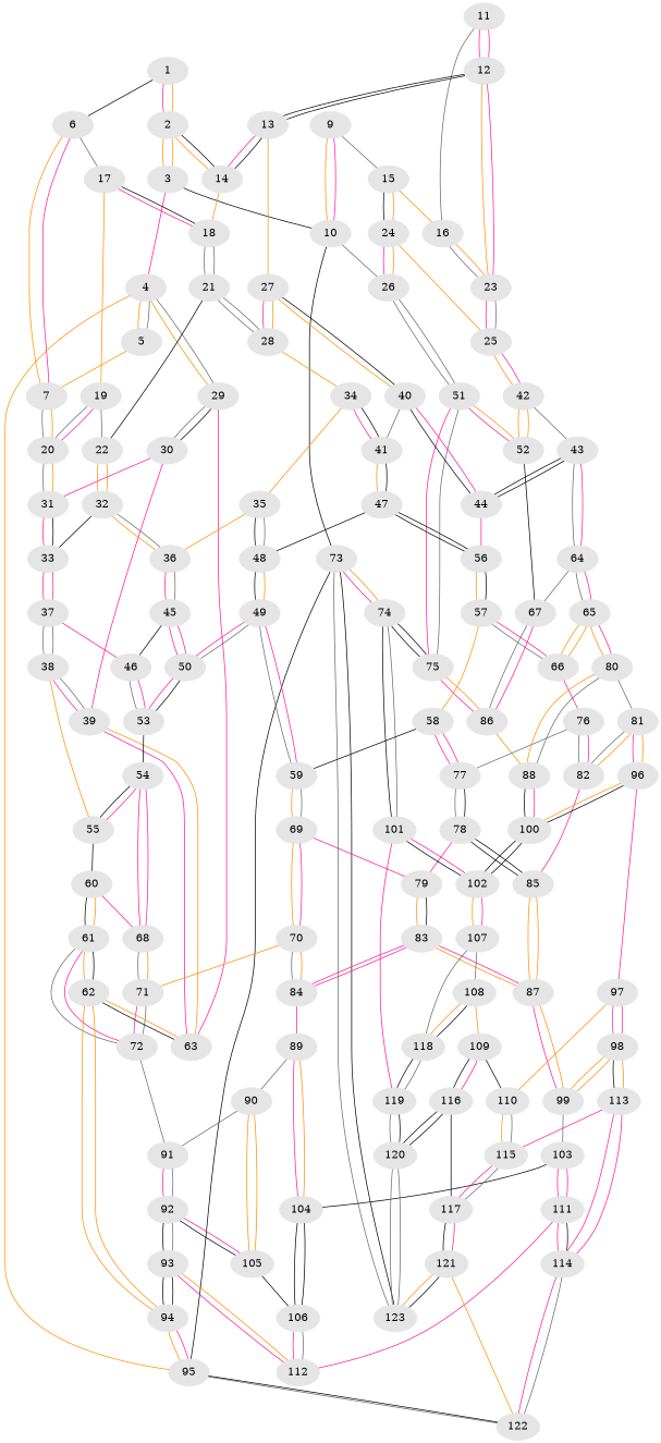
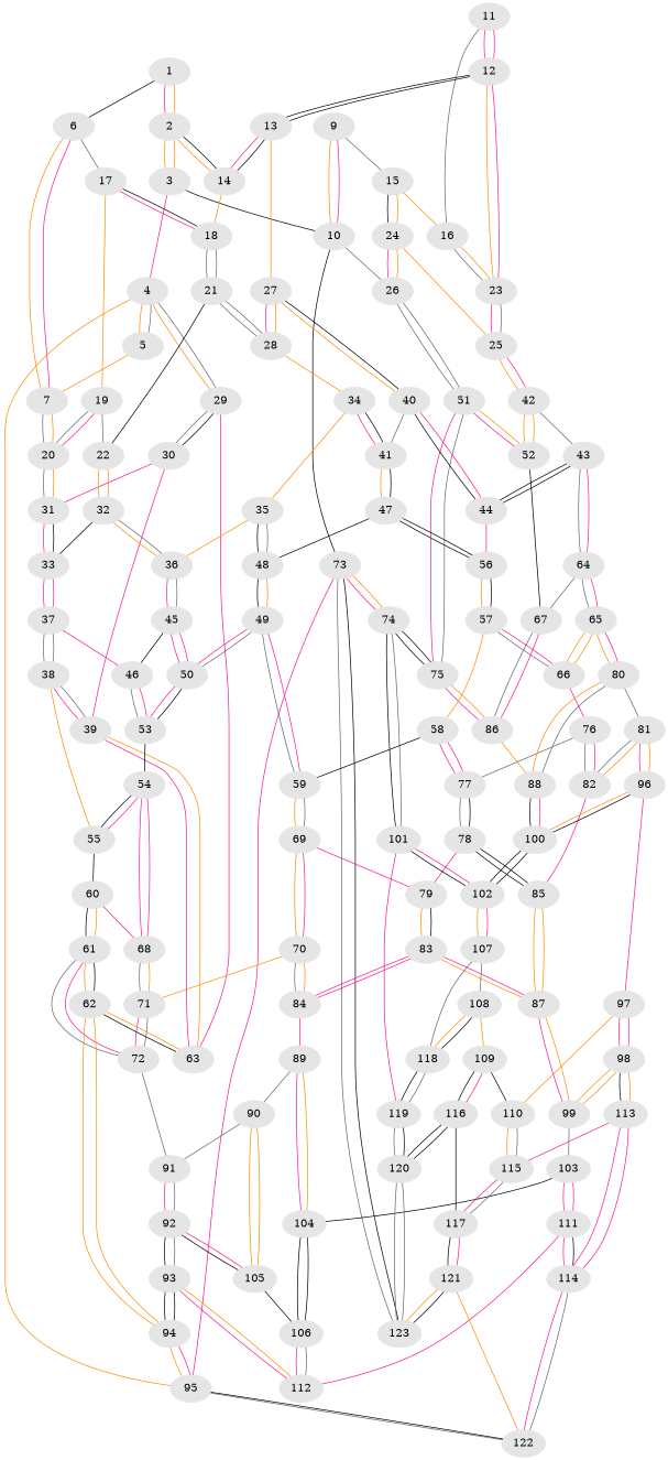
  graph {
    node [color=gray90 style=filled]
    edge [color=deeppink]
    1
    2
    6
    3
    14
    7
    17
    4
    10
    18
    5
    29
    95
    26
    73
    30
    63
    122
    20
    19
    31
    9
    15
    11
    12
    16
    24
    51
    74
    123
    13
    23
    27
    25
    28
    40
    21
    22
    32
    33
    34
    36
    42
    43
    52
    75
    41
    44
    35
    39
    37
    45
    38
    46
    48
    47
    49
    50
    55
    53
    60
    56
    64
    67
    65
    57
    54
    59
    69
    86
    68
    71
    61
    58
    66
    77
    76
    78
    70
    79
    62
    72
    94
    91
    80
    81
    88
    82
    84
    83
    89
    92
    101
    102
    119
    85
    87
    96
    100
    97
    99
    90
    104
    103
    105
    106
    93
    112
    98
    110
    113
    115
    114
    111
    107
    120
    108
    118
    109
    116
    117
    121
    1 -- 2
    1 -- 2 [color=darkorange]
    1 -- 6 [color=black]
    2 -- 3 [color=darkorange]
    2 -- 3 [color=darkorange]
    2 -- 14 [color=darkorange]
    2 -- 14 [color=black]
    6 -- 7 [color=darkorange]
    6 -- 7
    6 -- 17 [color=gray40]
    3 -- 4
    3 -- 10 [color=black]
    14 -- 18 [color=darkorange]
    7 -- 20 [color=gray40]
    7 -- 20 [color=darkorange]
    17 -- 18
    17 -- 18 [color=black]
    17 -- 19 [color=darkorange]
    4 -- 5 [color=darkorange]
    4 -- 5 [color=gray40]
    4 -- 29 [color=darkorange]
    4 -- 29 [color=gray40]
    4 -- 95 [color=darkorange]
    10 -- 26 [color=gray40]
    10 -- 73 [color=black]
    18 -- 21 [color=gray40]
    18 -- 21 [color=gray40]
    5 -- 7 [color=darkorange]
    29 -- 30 [color=gray40]
    29 -- 30 [color=black]
    29 -- 63
    95 -- 122 [color=gray40]
    95 -- 122 [color=black]
    26 -- 51 [color=gray40]
    26 -- 51 [color=gray40]
-   73 -- 95 [color=black]
+   73 -- 95
    73 -- 74
    73 -- 74 [color=darkorange]
    73 -- 123 [color=gray40]
    73 -- 123 [color=black]
    30 -- 31
    30 -- 39
    20 -- 31 [color=gray40]
    20 -- 31 [color=darkorange]
    19 -- 20 [color=gray40]
    19 -- 20
    19 -- 22 [color=gray40]
    31 -- 33
    31 -- 33 [color=black]
    9 -- 10 [color=darkorange]
    9 -- 10
    9 -- 15 [color=gray40]
    15 -- 16 [color=darkorange]
    15 -- 24 [color=black]
    15 -- 24 [color=darkorange]
    11 -- 12
    11 -- 12
    11 -- 16 [color=gray40]
    12 -- 13 [color=black]
    12 -- 13 [color=black]
    12 -- 23 [color=darkorange]
    12 -- 23
    16 -- 23 [color=gray40]
    16 -- 23 [color=darkorange]
    24 -- 26
    24 -- 26 [color=darkorange]
    24 -- 25 [color=darkorange]
    51 -- 52
    51 -- 52 [color=darkorange]
    51 -- 75
    51 -- 75 [color=gray40]
    74 -- 75 [color=black]
    74 -- 75 [color=black]
    74 -- 101 [color=black]
    74 -- 101 [color=gray40]
    13 -- 14
    13 -- 14 [color=black]
    13 -- 27 [color=darkorange]
    23 -- 25
    23 -- 25 [color=gray40]
    27 -- 28
    27 -- 28 [color=darkorange]
    27 -- 40 [color=darkorange]
    27 -- 40 [color=black]
    25 -- 42 [color=darkorange]
    25 -- 42
    28 -- 34 [color=darkorange]
    40 -- 41 [color=gray40]
    40 -- 44 [color=black]
    40 -- 44
    21 -- 28 [color=gray40]
    21 -- 28 [color=gray40]
    21 -- 22 [color=black]
    22 -- 32 [color=darkorange]
    22 -- 32 [color=darkorange]
    32 -- 33 [color=black]
    32 -- 36 [color=darkorange]
    32 -- 36 [color=gray40]
    33 -- 37
    33 -- 37
    34 -- 41
    34 -- 41 [color=black]
    34 -- 35 [color=darkorange]
    36 -- 45
    36 -- 45 [color=gray40]
    42 -- 43 [color=gray40]
    42 -- 52 [color=darkorange]
    42 -- 52 [color=darkorange]
    43 -- 44 [color=black]
    43 -- 44 [color=black]
    43 -- 64 [color=gray40]
    43 -- 64
    52 -- 67 [color=black]
    75 -- 86
    75 -- 86 [color=darkorange]
    41 -- 47 [color=darkorange]
    41 -- 47 [color=black]
    44 -- 56
    35 -- 36 [color=darkorange]
    35 -- 48 [color=black]
    35 -- 48 [color=gray40]
    39 -- 63
    39 -- 63 [color=darkorange]
    37 -- 38 [color=gray40]
    37 -- 38 [color=gray40]
    37 -- 46
    45 -- 46 [color=black]
    45 -- 50
    45 -- 50
    38 -- 39
    38 -- 39 [color=gray40]
    38 -- 55 [color=darkorange]
    46 -- 53 [color=gray40]
    46 -- 53
    48 -- 49 [color=black]
    48 -- 49 [color=darkorange]
    47 -- 48 [color=black]
    47 -- 56 [color=black]
    47 -- 56 [color=black]
    49 -- 50
    49 -- 50 [color=gray40]
    49 -- 59 [color=gray40]
    49 -- 59
    50 -- 53
    50 -- 53 [color=black]
    55 -- 60 [color=black]
    53 -- 54 [color=black]
    60 -- 68
    60 -- 61 [color=black]
    60 -- 61 [color=darkorange]
    56 -- 57 [color=darkorange]
    56 -- 57 [color=black]
    64 -- 67 [color=gray40]
    64 -- 65 [color=gray40]
    64 -- 65
    67 -- 86 [color=gray40]
    67 -- 86
    65 -- 66 [color=darkorange]
    65 -- 66 [color=darkorange]
    65 -- 80 [color=darkorange]
    65 -- 80
    57 -- 58 [color=darkorange]
    57 -- 66 [color=gray40]
    57 -- 66
    54 -- 55 [color=black]
    54 -- 55
    54 -- 68
    54 -- 68
    59 -- 69 [color=darkorange]
    59 -- 69 [color=gray40]
    69 -- 70 [color=darkorange]
    69 -- 70
    69 -- 79
    86 -- 88 [color=darkorange]
    68 -- 71 [color=gray40]
    68 -- 71 [color=darkorange]
    71 -- 72
    71 -- 72 [color=gray40]
    61 -- 62 [color=darkorange]
    61 -- 62 [color=black]
    61 -- 72 [color=gray40]
    61 -- 72
    58 -- 59 [color=black]
    58 -- 77
    58 -- 77
    66 -- 76
    77 -- 78 [color=gray40]
    77 -- 78 [color=black]
    76 -- 77 [color=gray40]
    76 -- 82 [color=gray40]
    76 -- 82
    78 -- 79
    78 -- 85 [color=black]
    78 -- 85 [color=black]
    70 -- 71 [color=darkorange]
    70 -- 84 [color=gray40]
    70 -- 84 [color=darkorange]
    79 -- 83 [color=darkorange]
    79 -- 83 [color=black]
    62 -- 63 [color=black]
    62 -- 63 [color=darkorange]
    62 -- 94 [color=darkorange]
    62 -- 94 [color=darkorange]
    72 -- 91 [color=gray40]
    94 -- 95 [color=darkorange]
    94 -- 95
    91 -- 92
    91 -- 92 [color=gray40]
    80 -- 81 [color=gray40]
    80 -- 88 [color=darkorange]
    80 -- 88 [color=gray40]
    81 -- 82 [color=gray40]
    81 -- 82 [color=darkorange]
    81 -- 96
    81 -- 96 [color=darkorange]
    88 -- 100 [color=black]
    88 -- 100
    82 -- 85
    84 -- 89
    83 -- 84
    83 -- 84
    83 -- 87 [color=darkorange]
    83 -- 87
    89 -- 90 [color=gray40]
    89 -- 104
    89 -- 104 [color=darkorange]
    92 -- 105 [color=black]
    92 -- 105
    92 -- 93 [color=black]
    92 -- 93 [color=gray40]
    101 -- 102 [color=black]
    101 -- 102
    101 -- 119
    102 -- 107 [color=darkorange]
    102 -- 107
    119 -- 120 [color=gray40]
    119 -- 120 [color=black]
    85 -- 87 [color=darkorange]
    85 -- 87 [color=darkorange]
    87 -- 99
    87 -- 99 [color=darkorange]
    96 -- 100 [color=darkorange]
    96 -- 100 [color=black]
    96 -- 97
    100 -- 102 [color=black]
    100 -- 102 [color=black]
    97 -- 98
    97 -- 98
    97 -- 110 [color=darkorange]
    99 -- 103 [color=gray40]
    90 -- 91 [color=gray40]
    90 -- 105 [color=darkorange]
    90 -- 105 [color=darkorange]
    104 -- 106 [color=black]
    104 -- 106 [color=black]
    103 -- 104 [color=black]
    103 -- 111
    103 -- 111
    105 -- 106 [color=black]
    106 -- 112
    106 -- 112 [color=gray40]
    93 -- 94 [color=black]
    93 -- 94 [color=black]
    93 -- 112
    93 -- 112 [color=darkorange]
    98 -- 99 [color=darkorange]
    98 -- 99 [color=darkorange]
    98 -- 113 [color=black]
    98 -- 113 [color=darkorange]
    110 -- 115 [color=darkorange]
    110 -- 115 [color=gray40]
    113 -- 115
    113 -- 114
    113 -- 114
    115 -- 117
    115 -- 117 [color=gray40]
    114 -- 122
    114 -- 122 [color=gray40]
    111 -- 112
    111 -- 114
    111 -- 114 [color=black]
    107 -- 108 [color=gray40]
    107 -- 118 [color=gray40]
    120 -- 123 [color=gray40]
    120 -- 123 [color=gray40]
    108 -- 118 [color=darkorange]
    108 -- 118 [color=black]
    108 -- 109 [color=darkorange]
    118 -- 119 [color=black]
    118 -- 119 [color=gray40]
    109 -- 110 [color=black]
    109 -- 116 [color=black]
    109 -- 116
    116 -- 120 [color=black]
    116 -- 120 [color=black]
    116 -- 117 [color=black]
    117 -- 121 [color=black]
    117 -- 121
    121 -- 122 [color=darkorange]
    121 -- 123 [color=darkorange]
    121 -- 123 [color=black]
  }
